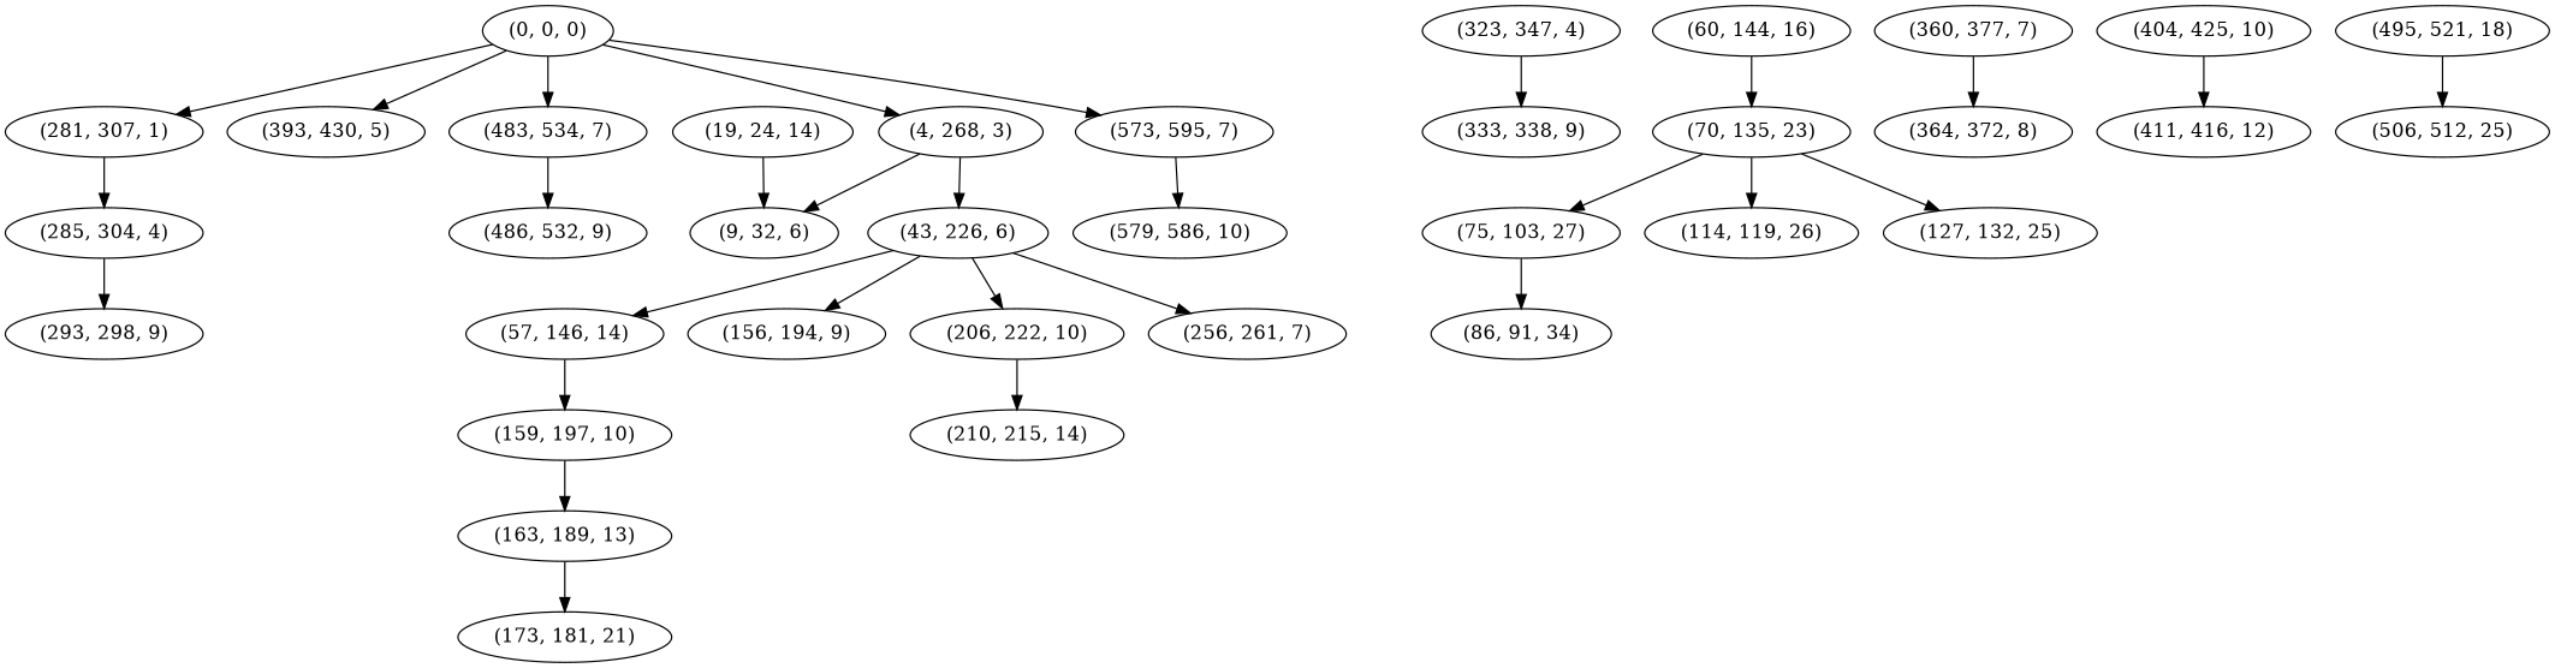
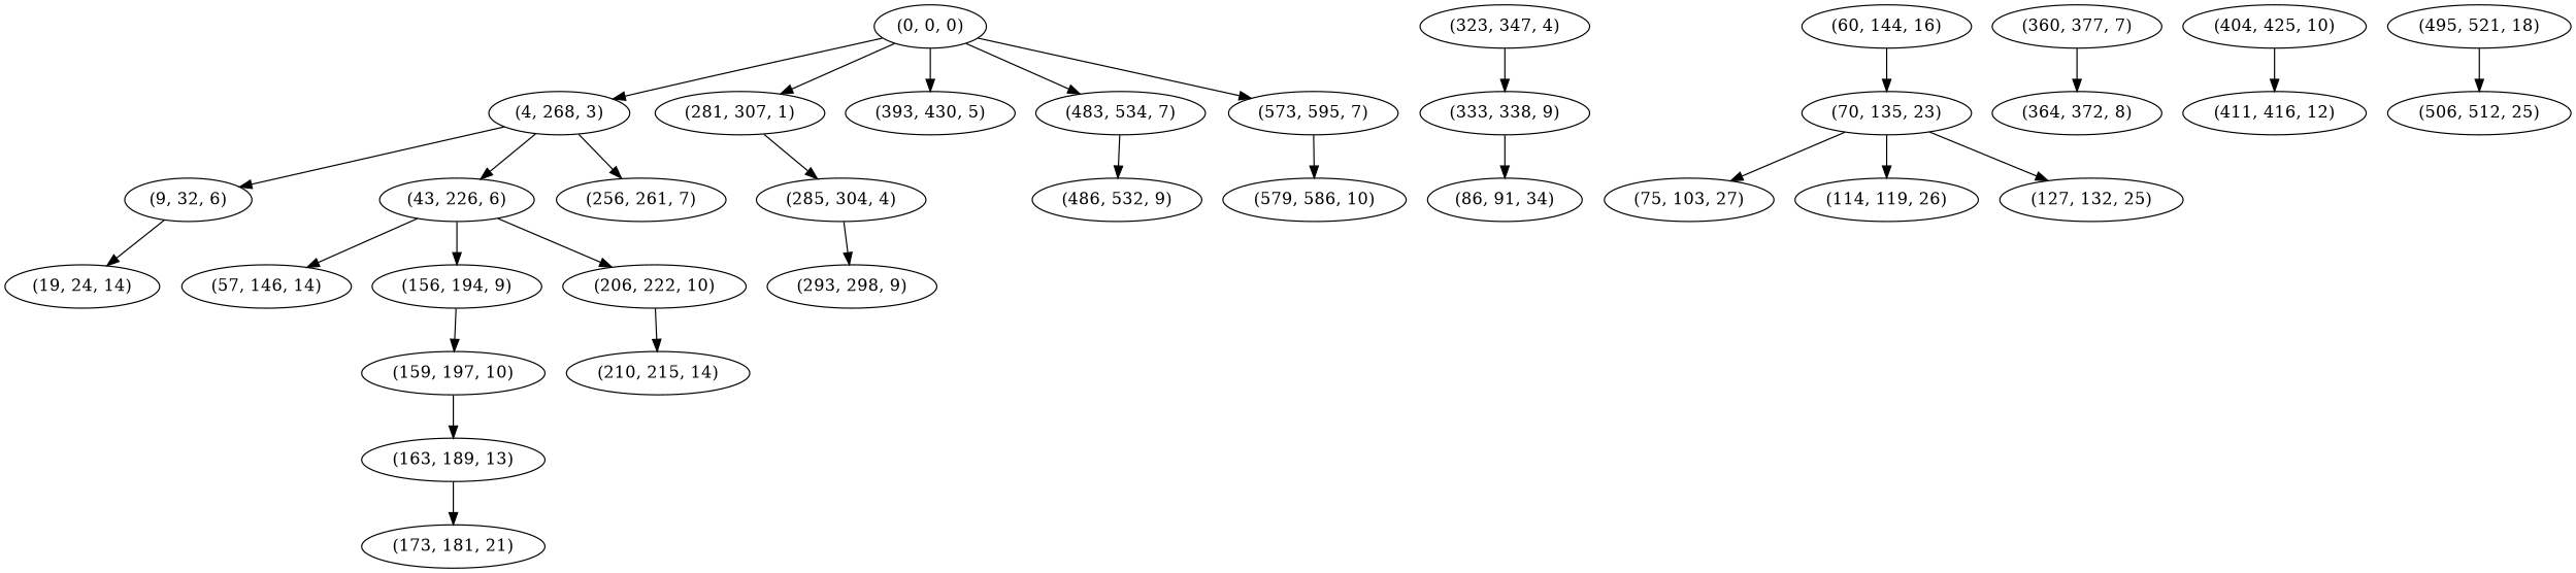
  digraph {
    "(0, 0, 0)"
    "(4, 268, 3)"
    "(281, 307, 1)"
    "(393, 430, 5)"
    "(483, 534, 7)"
    "(573, 595, 7)"
    "(9, 32, 6)"
    "(43, 226, 6)"
    "(256, 261, 7)"
    "(285, 304, 4)"
    n11 [label="(333, 338, 9)"]
    "(323, 347, 4)"
    "(486, 532, 9)"
    "(579, 586, 10)"
    "(19, 24, 14)"
    "(57, 146, 14)"
    n17 [label="(156, 194, 9)"]
    "(206, 222, 10)"
    "(159, 197, 10)"
    "(210, 215, 14)"
    "(60, 144, 16)"
    "(70, 135, 23)"
    "(75, 103, 27)"
    "(114, 119, 26)"
    "(127, 132, 25)"
    "(86, 91, 34)"
    "(163, 189, 13)"
    "(173, 181, 21)"
    "(293, 298, 9)"
    "(360, 377, 7)"
    "(364, 372, 8)"
    "(404, 425, 10)"
    "(411, 416, 12)"
    "(495, 521, 18)"
    "(506, 512, 25)"
    "(0, 0, 0)" -> "(4, 268, 3)"
    "(0, 0, 0)" -> "(281, 307, 1)"
    "(0, 0, 0)" -> "(393, 430, 5)"
    "(0, 0, 0)" -> "(483, 534, 7)"
    "(0, 0, 0)" -> "(573, 595, 7)"
    "(4, 268, 3)" -> "(9, 32, 6)"
    "(4, 268, 3)" -> "(43, 226, 6)"
-   "(43, 226, 6)" -> "(256, 261, 7)"
+   "(4, 268, 3)" -> "(256, 261, 7)"
    "(281, 307, 1)" -> "(285, 304, 4)"
    "(483, 534, 7)" -> "(486, 532, 9)"
    "(573, 595, 7)" -> "(579, 586, 10)"
-   "(19, 24, 14)" -> "(9, 32, 6)"
+   "(9, 32, 6)" -> "(19, 24, 14)"
    "(43, 226, 6)" -> "(57, 146, 14)"
    "(43, 226, 6)" -> n17
    "(43, 226, 6)" -> "(206, 222, 10)"
    "(285, 304, 4)" -> "(293, 298, 9)"
    "(323, 347, 4)" -> n11
-   "(57, 146, 14)" -> "(159, 197, 10)"
+   n17 -> "(159, 197, 10)"
    "(206, 222, 10)" -> "(210, 215, 14)"
    "(159, 197, 10)" -> "(163, 189, 13)"
    "(60, 144, 16)" -> "(70, 135, 23)"
    "(70, 135, 23)" -> "(75, 103, 27)"
    "(70, 135, 23)" -> "(114, 119, 26)"
    "(70, 135, 23)" -> "(127, 132, 25)"
-   "(75, 103, 27)" -> "(86, 91, 34)"
+   n11 -> "(86, 91, 34)"
    "(163, 189, 13)" -> "(173, 181, 21)"
    "(360, 377, 7)" -> "(364, 372, 8)"
    "(404, 425, 10)" -> "(411, 416, 12)"
    "(495, 521, 18)" -> "(506, 512, 25)"
  }
